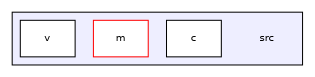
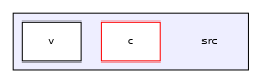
  digraph {
    compound=true
    node [fontname=Helvetica fontsize=10 shape=box color=red fillcolor=white style=filled]
    n1 [label=src shape=plaintext color="" fillcolor="" style=""]
-   n2 [color=black label=c]
-   n3 [label=m]
+   n2 [label=c]
    n4 [color=black label=v]
    subgraph cluster_1 {
      bgcolor="#eeeeff"
      pencolor=black
      n1
      n2
-     n3
      n4
    }
  }
